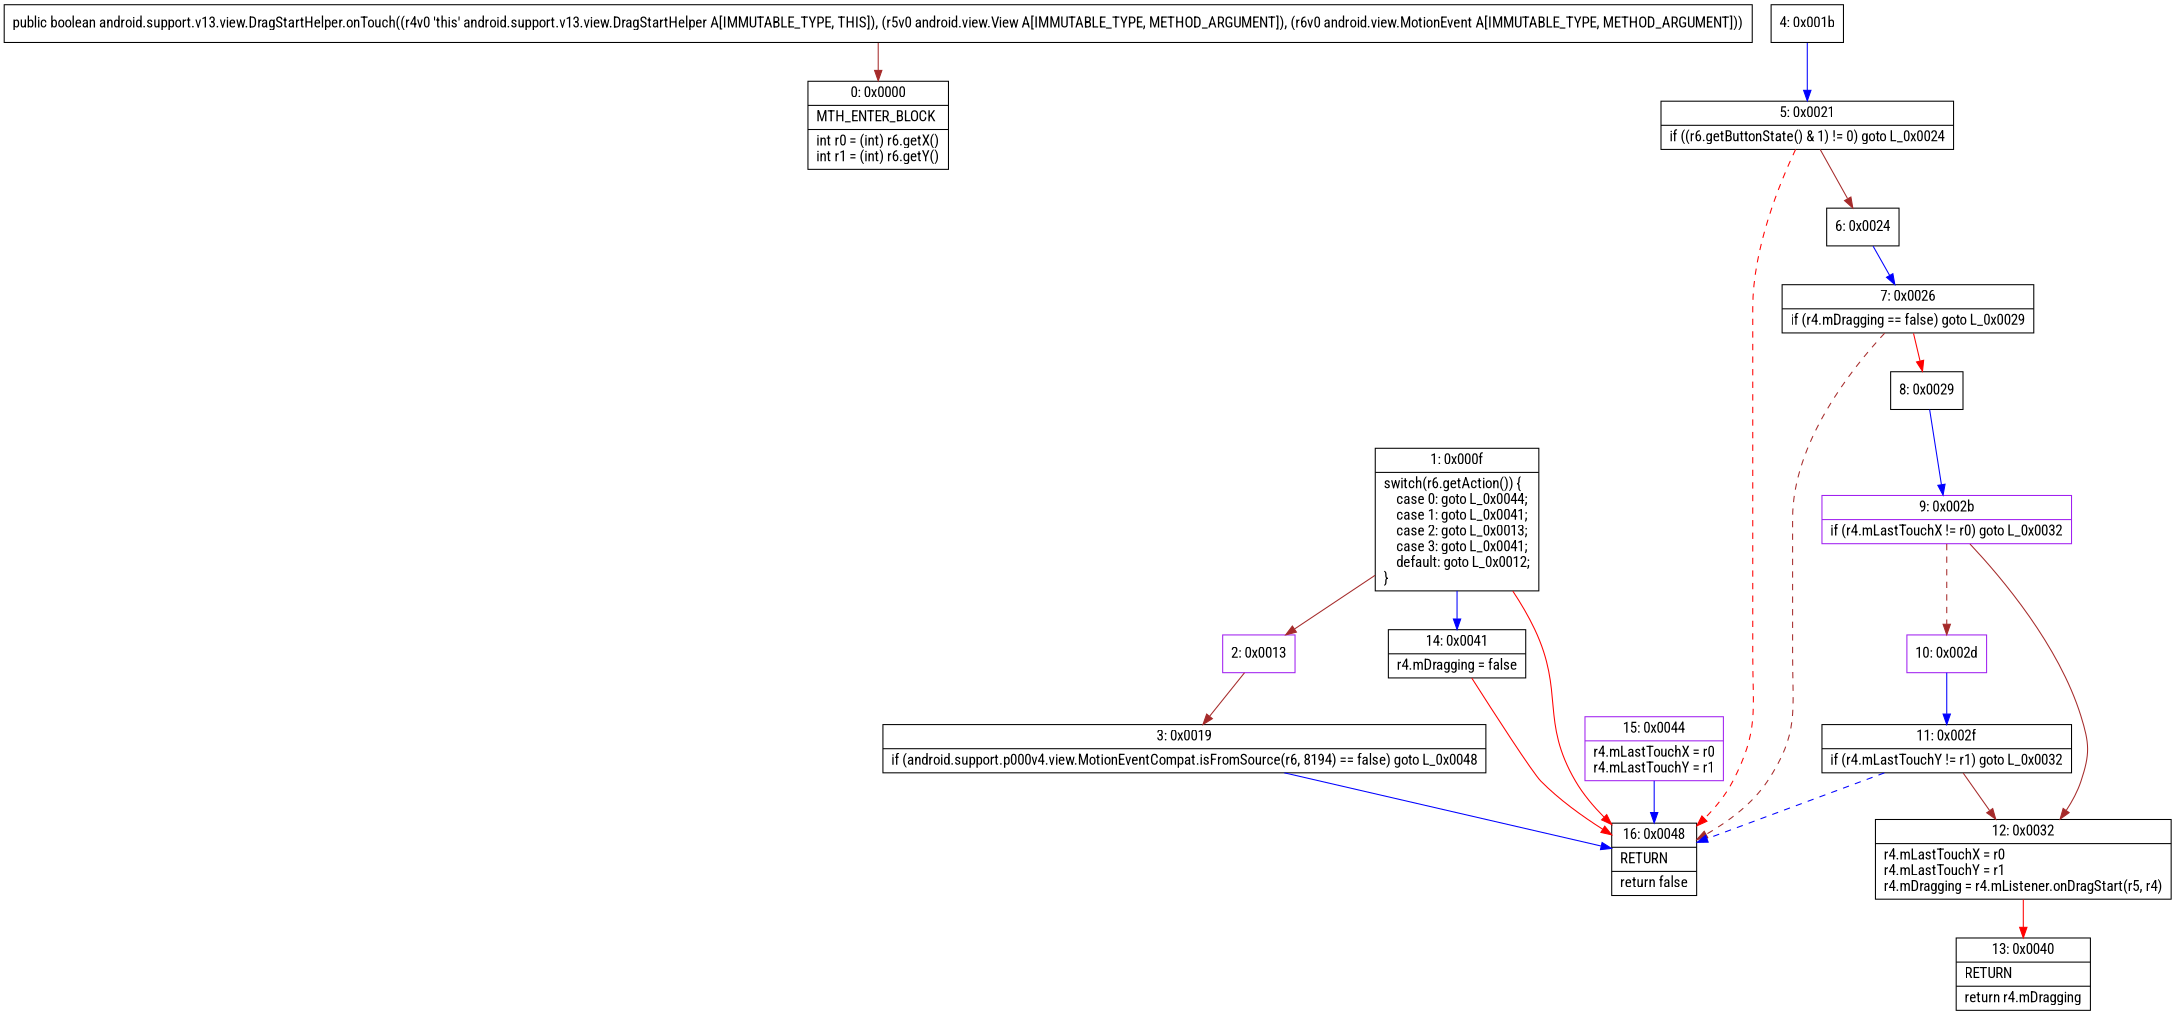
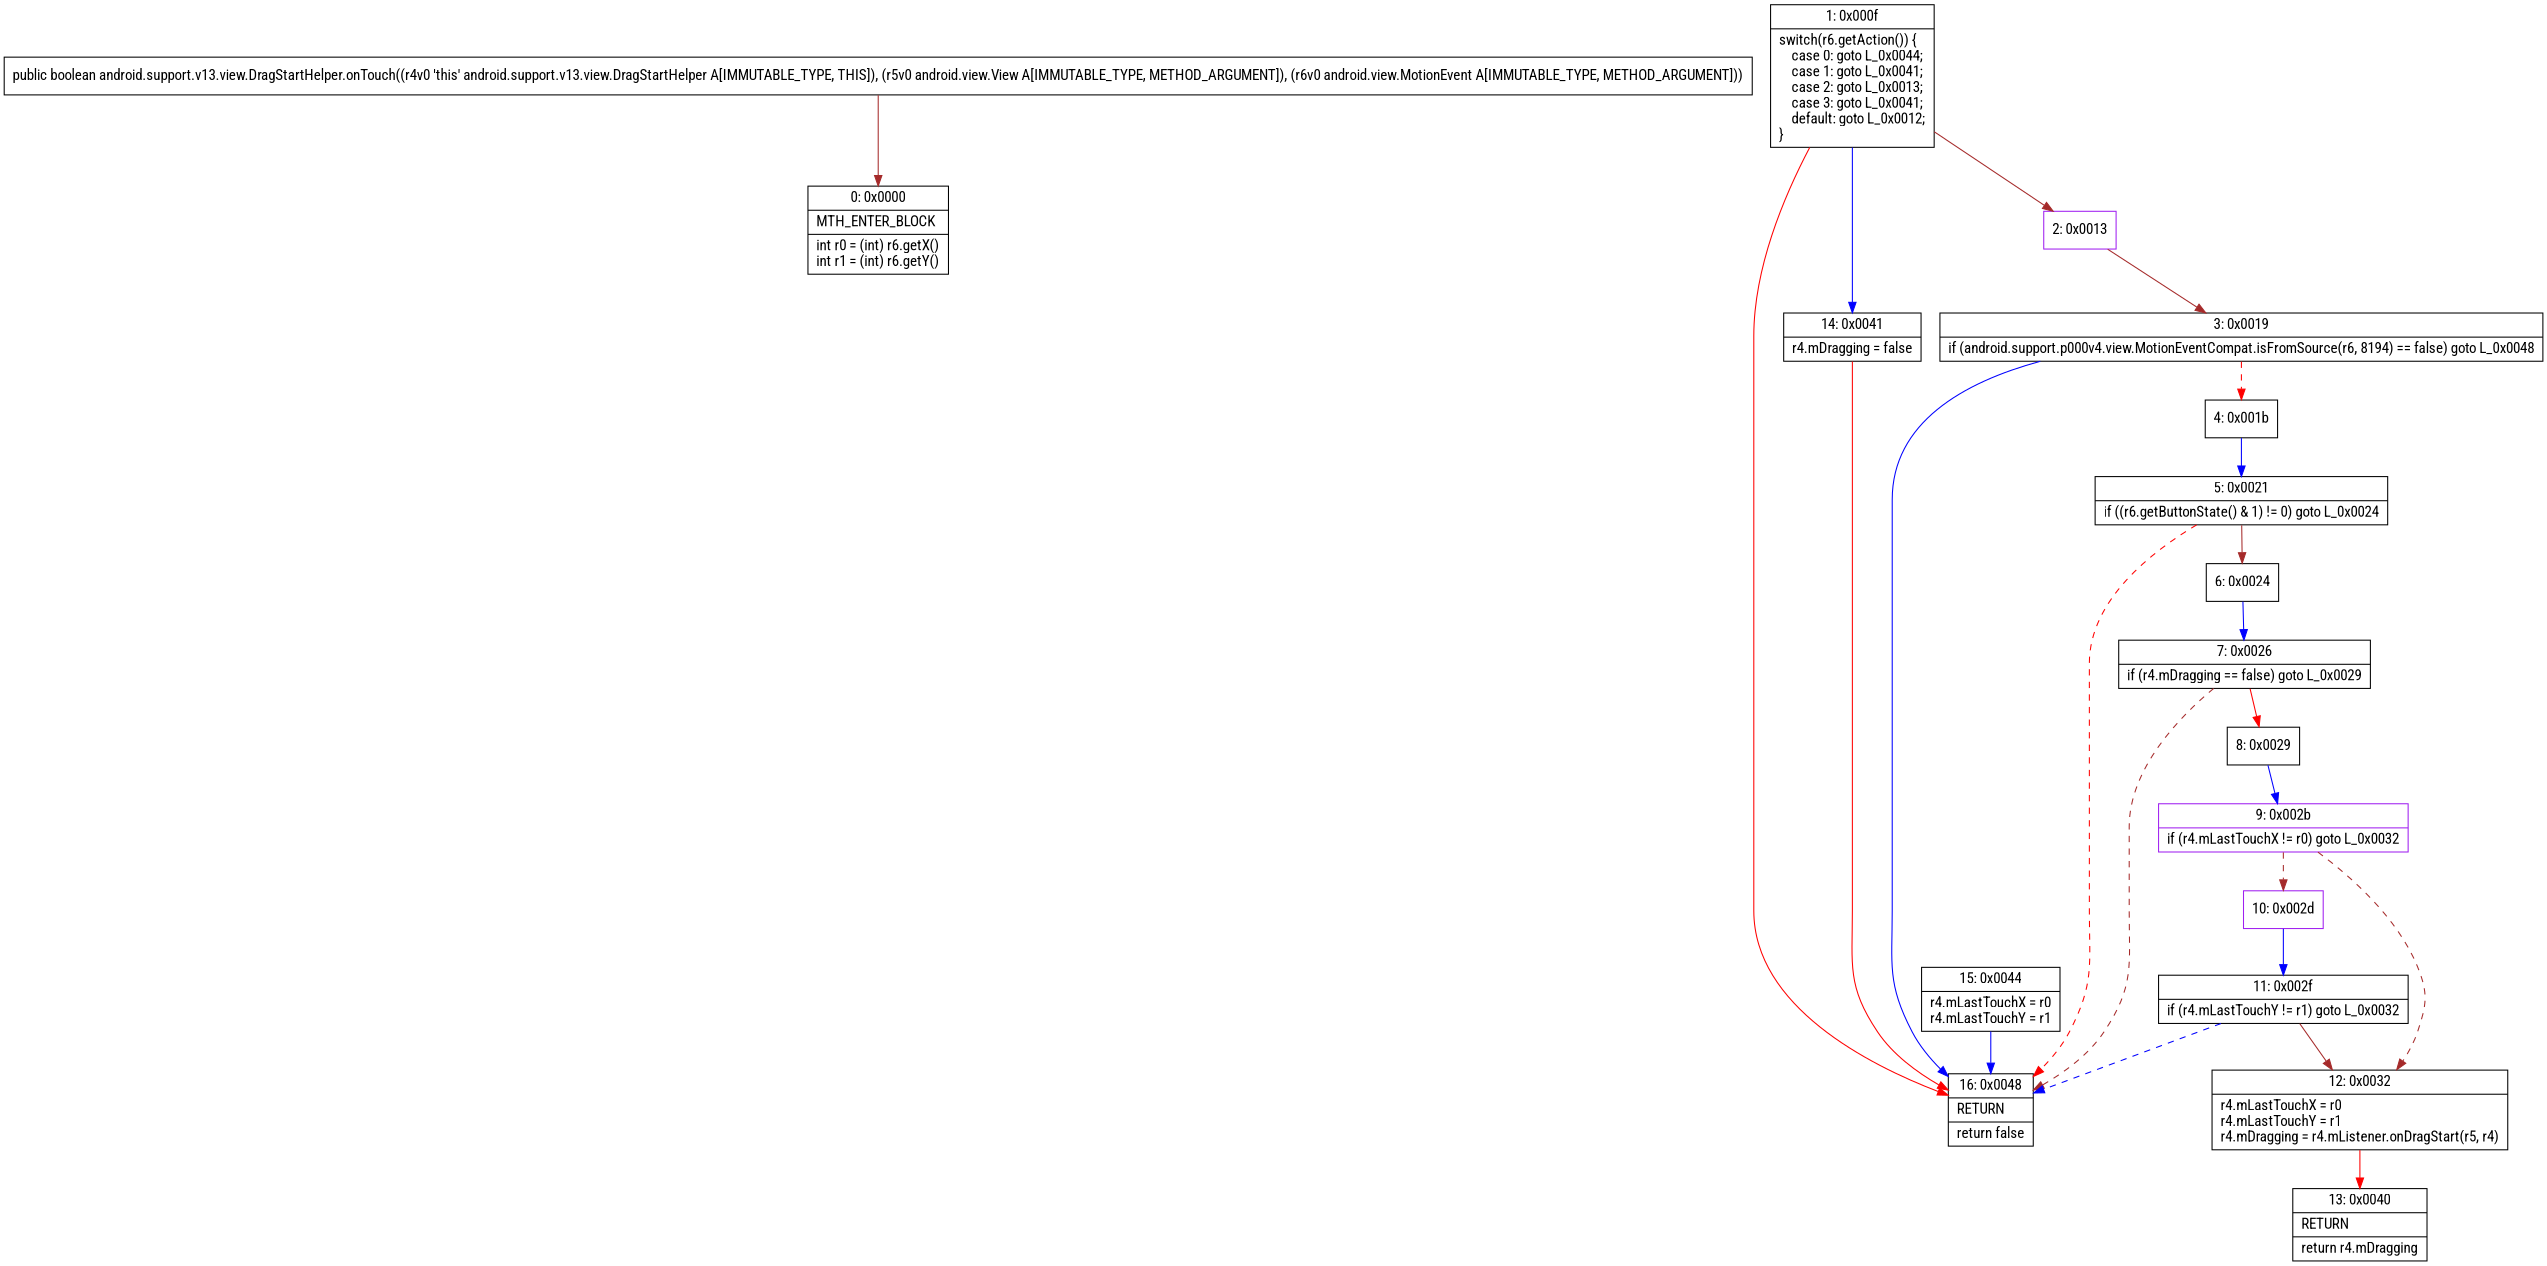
  digraph {
    fontname="Roboto Condensed"
    node [color=black fontname="Roboto Condensed" shape=record]
    edge [color=brown fontname="Roboto Condensed"]
    n1 [label="{0\:\ 0x0000|MTH_ENTER_BLOCK\l|int r0 = (int) r6.getX()\lint r1 = (int) r6.getY()\l}"]
    n2 [label="{1\:\ 0x000f|switch(r6.getAction()) \{\l    case 0: goto L_0x0044;\l    case 1: goto L_0x0041;\l    case 2: goto L_0x0013;\l    case 3: goto L_0x0041;\l    default: goto L_0x0012;\l\}\l}"]
    n3 [color=purple label="{2\:\ 0x0013}"]
    n4 [label="{14\:\ 0x0041|r4.mDragging = false\l}"]
    n5 [label="{16\:\ 0x0048|RETURN\l|return false\l}"]
    n6 [label="{3\:\ 0x0019|if (android.support.p000v4.view.MotionEventCompat.isFromSource(r6, 8194) == false) goto L_0x0048\l}"]
-   n7 [color=purple label="{15\:\ 0x0044|r4.mLastTouchX = r0\lr4.mLastTouchY = r1\l}"]
+   n7 [label="{15\:\ 0x0044|r4.mLastTouchX = r0\lr4.mLastTouchY = r1\l}"]
    n8 [label="{4\:\ 0x001b}"]
    n9 [label="{5\:\ 0x0021|if ((r6.getButtonState() & 1) != 0) goto L_0x0024\l}"]
    n10 [label="{6\:\ 0x0024}"]
    n11 [label="{7\:\ 0x0026|if (r4.mDragging == false) goto L_0x0029\l}"]
    n12 [label="{8\:\ 0x0029}"]
    n13 [color=purple label="{9\:\ 0x002b|if (r4.mLastTouchX != r0) goto L_0x0032\l}"]
    n14 [color=purple label="{10\:\ 0x002d}"]
    n15 [label="{12\:\ 0x0032|r4.mLastTouchX = r0\lr4.mLastTouchY = r1\lr4.mDragging = r4.mListener.onDragStart(r5, r4)\l}"]
    n16 [label="{11\:\ 0x002f|if (r4.mLastTouchY != r1) goto L_0x0032\l}"]
    n17 [label="{13\:\ 0x0040|RETURN\l|return r4.mDragging\l}"]
    n18 [label="{public boolean android.support.v13.view.DragStartHelper.onTouch((r4v0 'this' android.support.v13.view.DragStartHelper A[IMMUTABLE_TYPE, THIS]), (r5v0 android.view.View A[IMMUTABLE_TYPE, METHOD_ARGUMENT]), (r6v0 android.view.MotionEvent A[IMMUTABLE_TYPE, METHOD_ARGUMENT])) }"]
    n2 -> n3
    n2 -> n4 [color=blue]
    n2 -> n5 [color=red]
    n3 -> n6
    n4 -> n5 [color=red]
    n6 -> n5 [color=blue]
+   n6 -> n8 [color=red style=dashed]
    n7 -> n5 [color=blue]
    n8 -> n9 [color=blue]
    n9 -> n5 [color=red style=dashed]
    n9 -> n10
    n10 -> n11 [color=blue]
    n11 -> n5 [style=dashed]
    n11 -> n12 [color=red]
    n12 -> n13 [color=blue]
    n13 -> n14 [style=dashed]
-   n13 -> n15
+   n13 -> n15 [style=dashed]
    n14 -> n16 [color=blue]
    n15 -> n17 [color=red]
    n16 -> n5 [color=blue style=dashed]
    n16 -> n15
    n18 -> n1
  }
